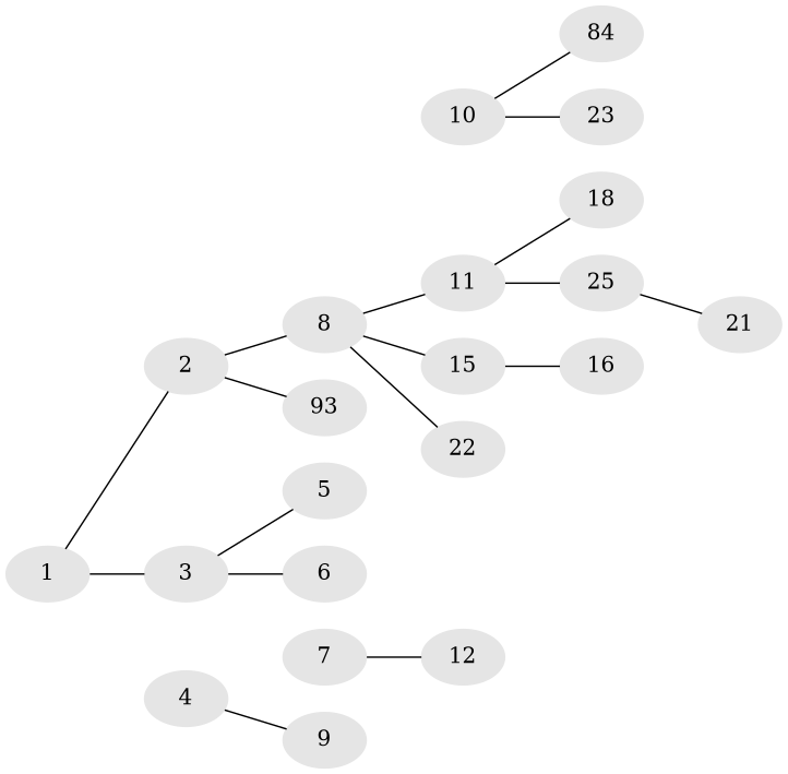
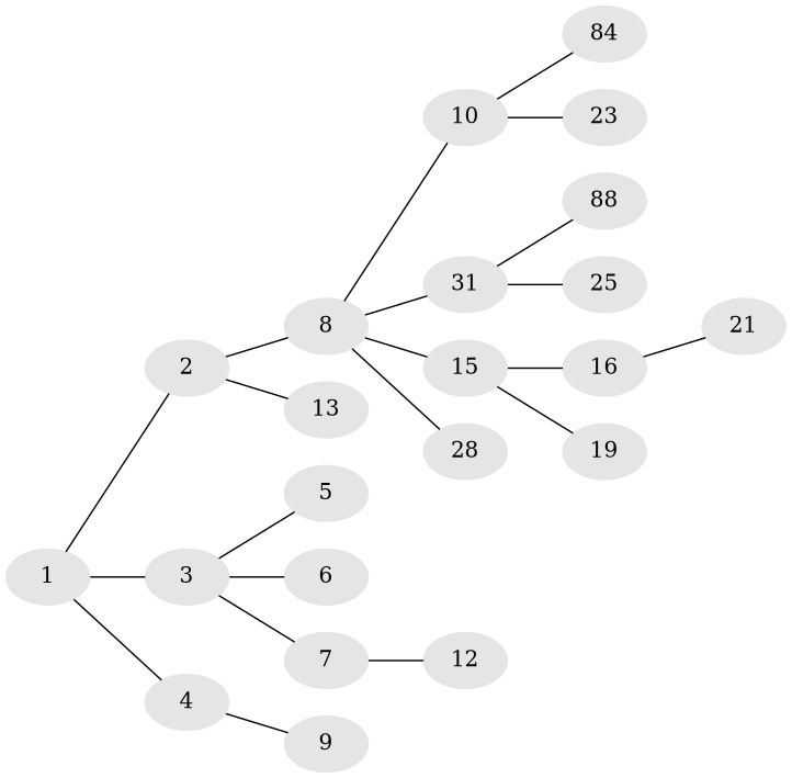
  graph {
    rankdir=LR
    node [color=gray90 style=filled]
    edge [weight=1.0]
    1
    2
    3
    4
    8
-   13 [label=93]
+   13
    5
    6
    7
    9
    10
-   11
+   11 [label=31]
    15
-   22
+   22 [label=28]
    12
    n16 [label=84]
    23
-   18
+   18 [label=88]
    n19 [label=25]
    16
+   19
    21
    1 -- 2
    1 -- 3
+   1 -- 4
    2 -- 8 [weight=2.0]
    2 -- 13
    3 -- 5
    3 -- 6
+   3 -- 7
    4 -- 9
+   8 -- 10
    8 -- 11
    8 -- 15
    8 -- 22
    7 -- 12
    10 -- n16
    10 -- 23
    11 -- 18
    11 -- n19
    15 -- 16
-   n19 -- 21
+   15 -- 19
+   16 -- 21
  }
